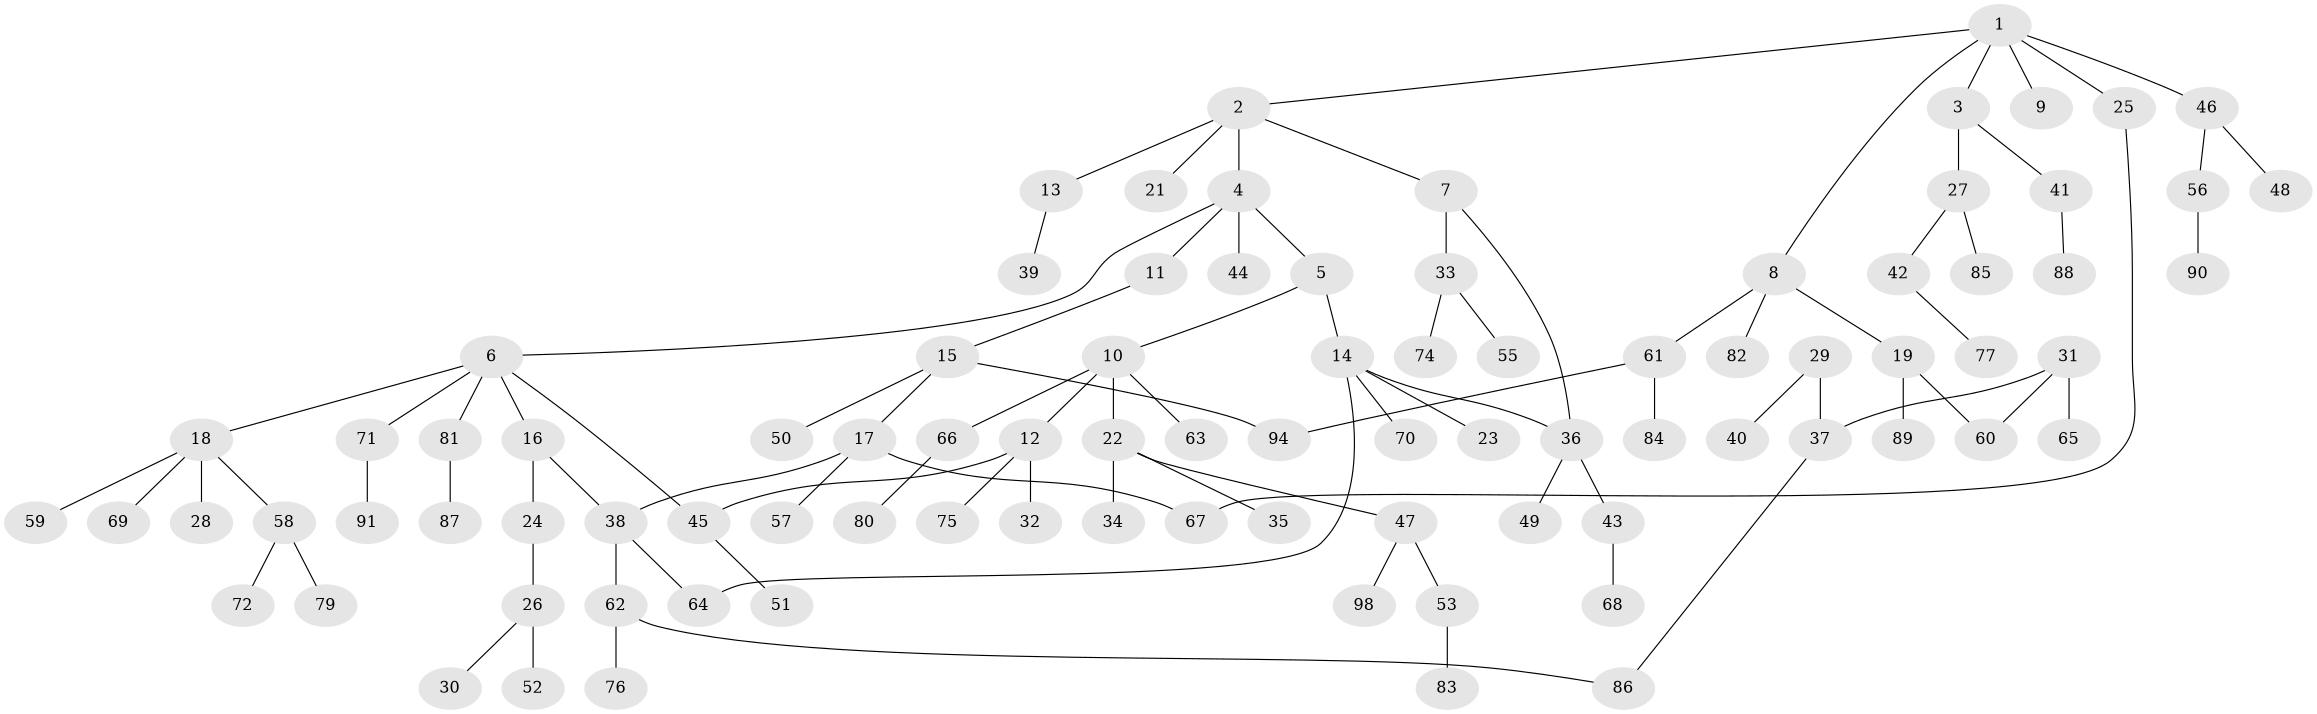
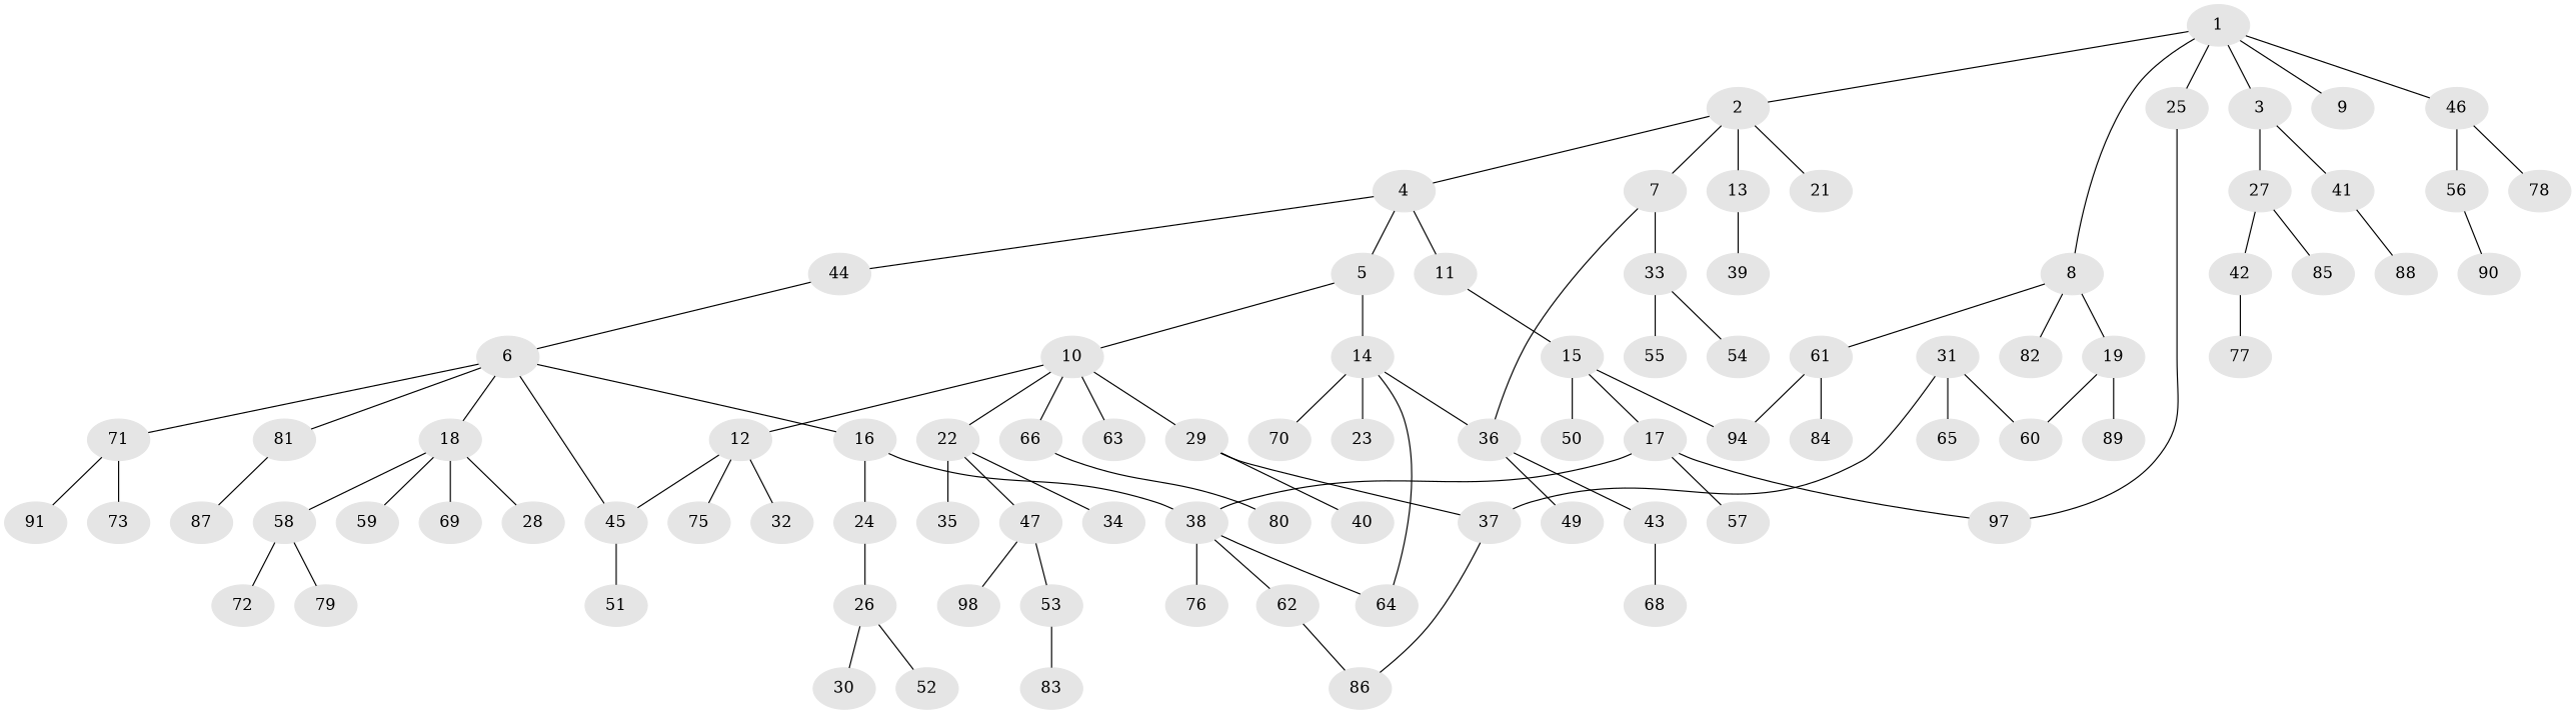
  graph {
    node [color=gray90 style=filled]
    1
    2
    3
    8
    9
    25
    46
    4
    7
    13
    21
    27
    41
    19
    61
    82
-   67
+   67 [label=97]
    56
-   78 [label=48]
+   78
    5
    6
    11
    44
    33
    36
    39
    42
    85
    88
    10
    14
    16
    18
    45
    71
    81
    15
    12
    22
    29
    63
    66
    23
    64
    70
    24
    38
    28
    58
    59
    69
    51
+   73
    91
    87
-   54 [label=74]
+   54
    55
    43
    49
    60
    89
    n62 [label=94]
    84
    32
    75
    34
    35
    47
    40
    37
    80
    17
    50
    57
    26
    62
    72
    79
    n79 [label=98]
    53
    30
    52
    77
    31
    65
    86
    68
    76
    90
    83
    1 -- 2
    1 -- 3
    1 -- 8
    1 -- 9
    1 -- 25
    1 -- 46
    2 -- 4
    2 -- 7
    2 -- 13
    2 -- 21
    3 -- 27
    3 -- 41
    8 -- 19
    8 -- 61
    8 -- 82
    25 -- 67
    46 -- 56
    46 -- 78
    4 -- 5
-   4 -- 6
+   44 -- 6
    4 -- 11
    4 -- 44
    7 -- 33
    7 -- 36
    13 -- 39
    27 -- 42
    27 -- 85
    41 -- 88
    19 -- 60
    19 -- 89
    61 -- n62
    61 -- 84
    56 -- 90
    5 -- 10
    5 -- 14
    6 -- 16
    6 -- 18
    6 -- 45
    6 -- 71
    6 -- 81
    11 -- 15
    33 -- 54
    33 -- 55
    36 -- 43
    36 -- 49
    42 -- 77
    10 -- 12
    10 -- 22
+   10 -- 29
    10 -- 63
    10 -- 66
    14 -- 36
    14 -- 23
    14 -- 64
    14 -- 70
    16 -- 24
    16 -- 38
    18 -- 28
    18 -- 58
    18 -- 59
    18 -- 69
    45 -- 51
+   71 -- 73
    71 -- 91
    81 -- 87
    15 -- n62
    15 -- 17
    15 -- 50
    12 -- 45
    12 -- 32
    12 -- 75
    22 -- 34
    22 -- 35
    22 -- 47
    29 -- 40
    29 -- 37
    66 -- 80
    24 -- 26
    38 -- 64
    38 -- 62
    58 -- 72
    58 -- 79
    43 -- 68
    47 -- n79
    47 -- 53
    37 -- 86
    17 -- 67
    17 -- 38
    17 -- 57
    26 -- 30
    26 -- 52
    62 -- 86
-   62 -- 76
+   38 -- 76
    53 -- 83
    31 -- 60
    31 -- 37
    31 -- 65
  }
